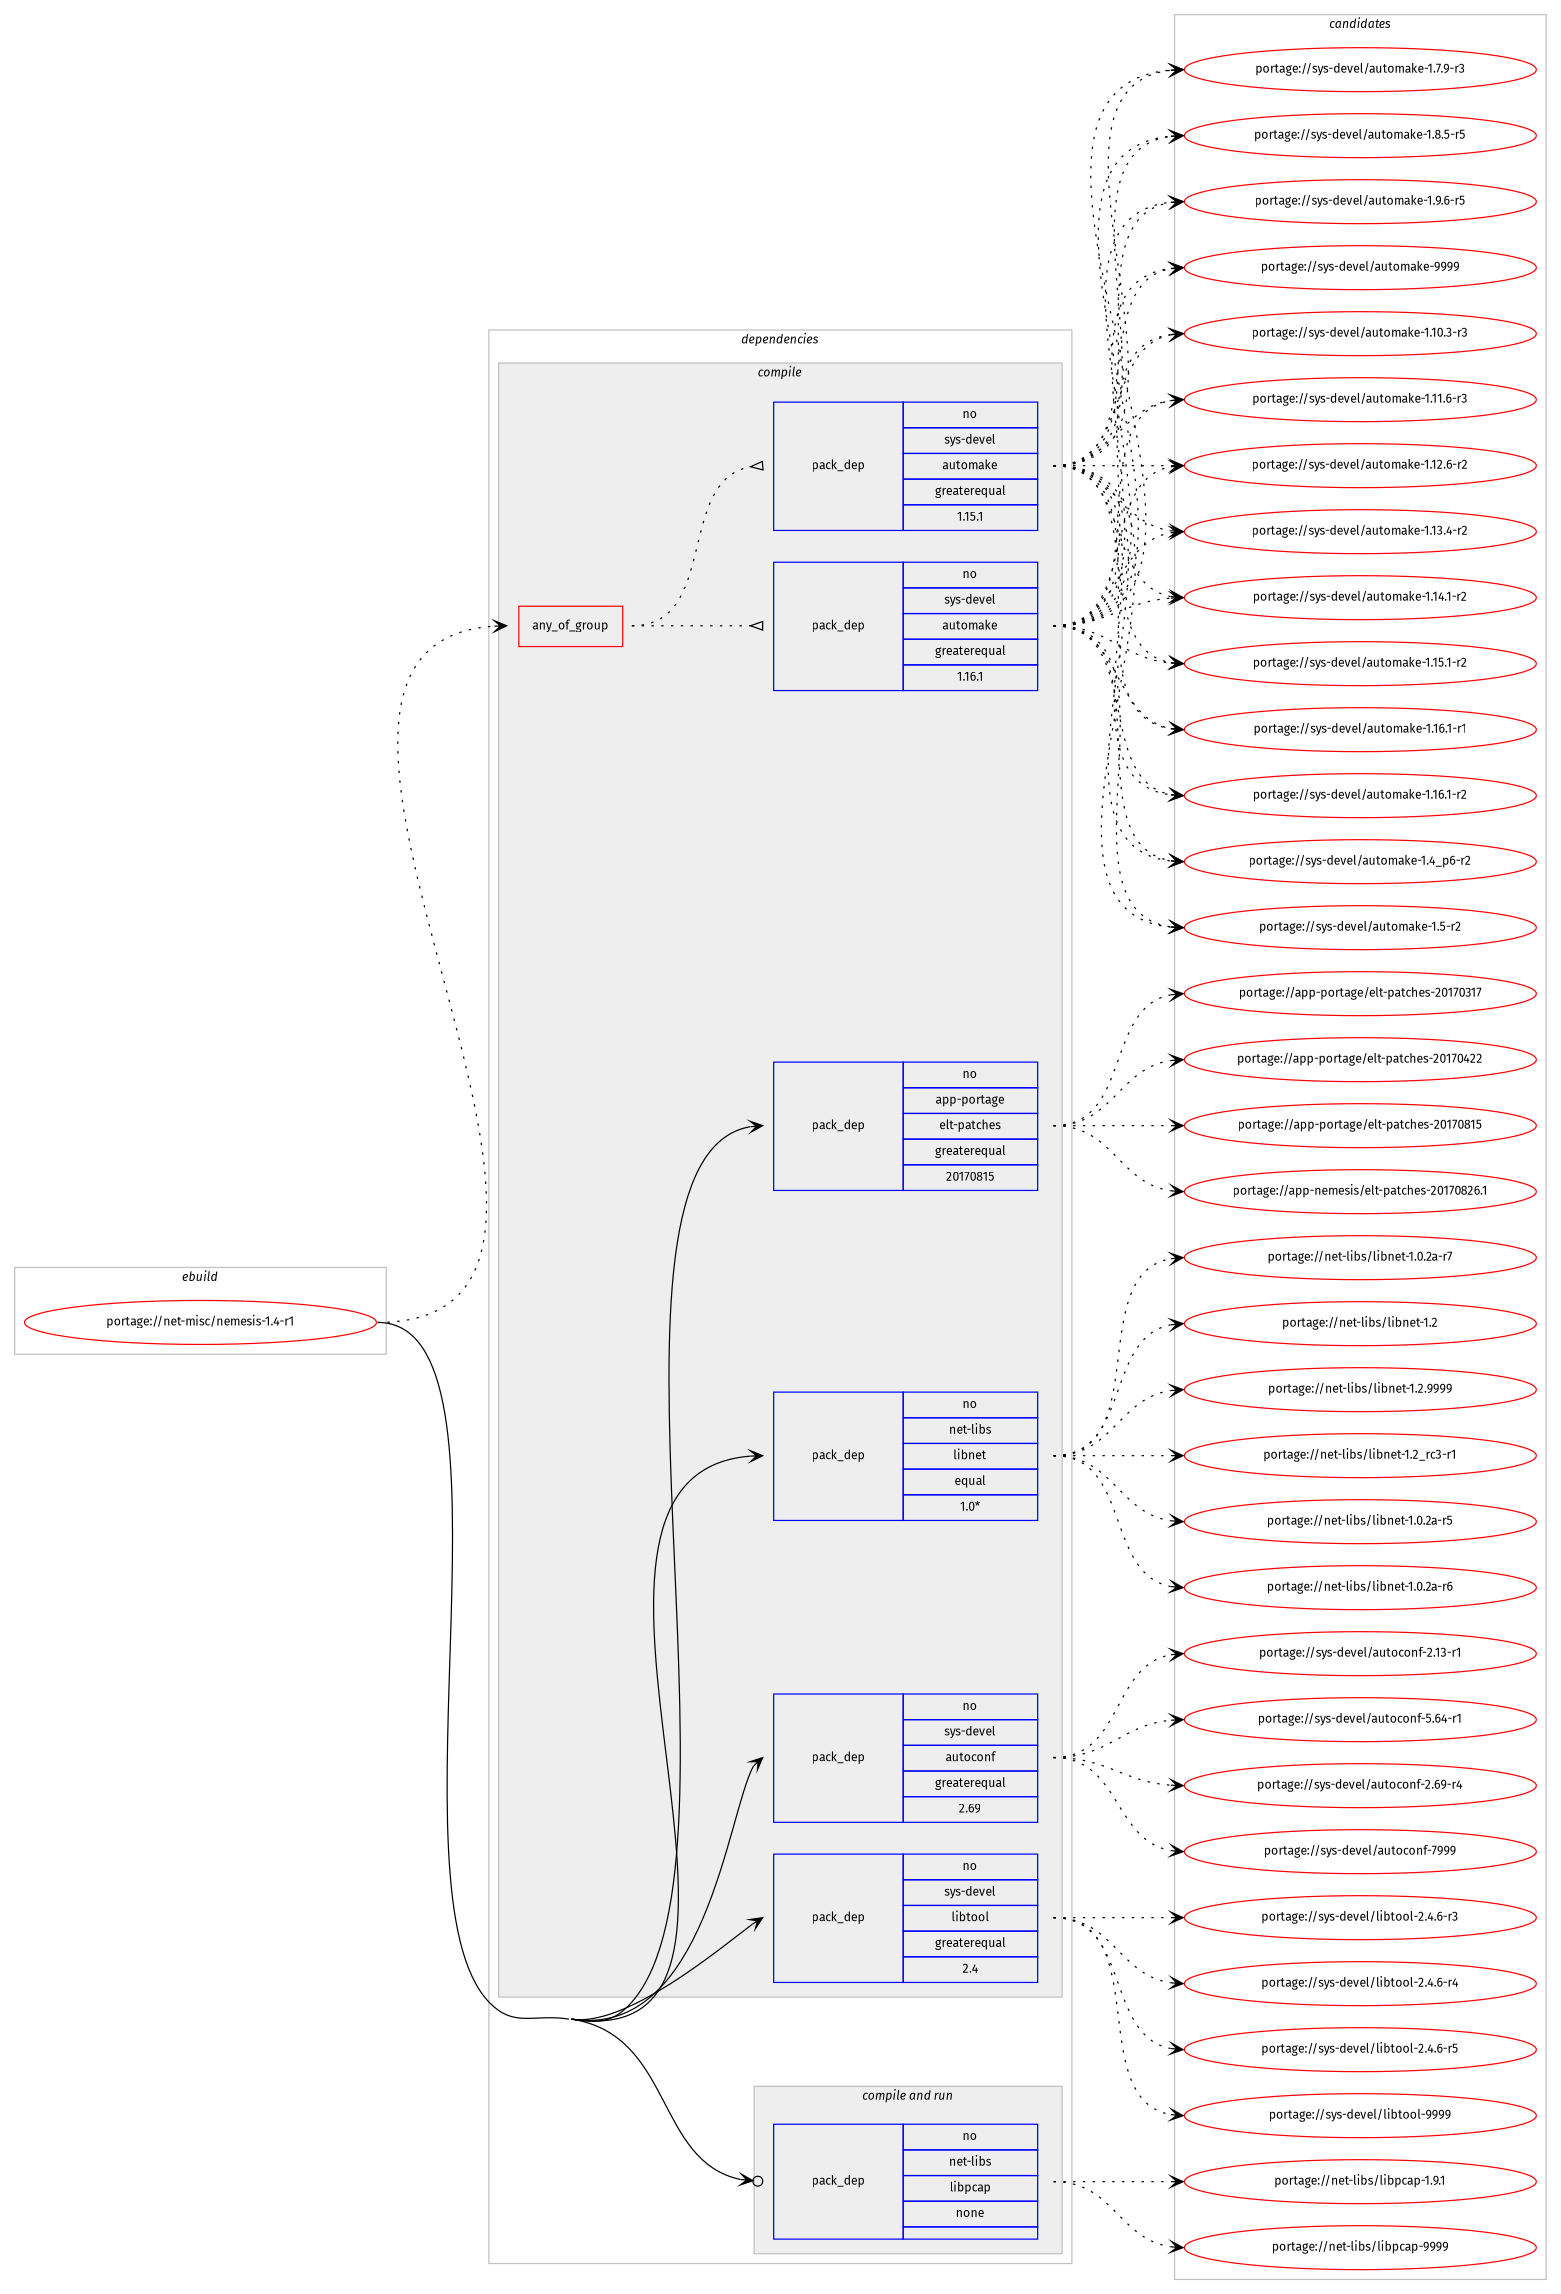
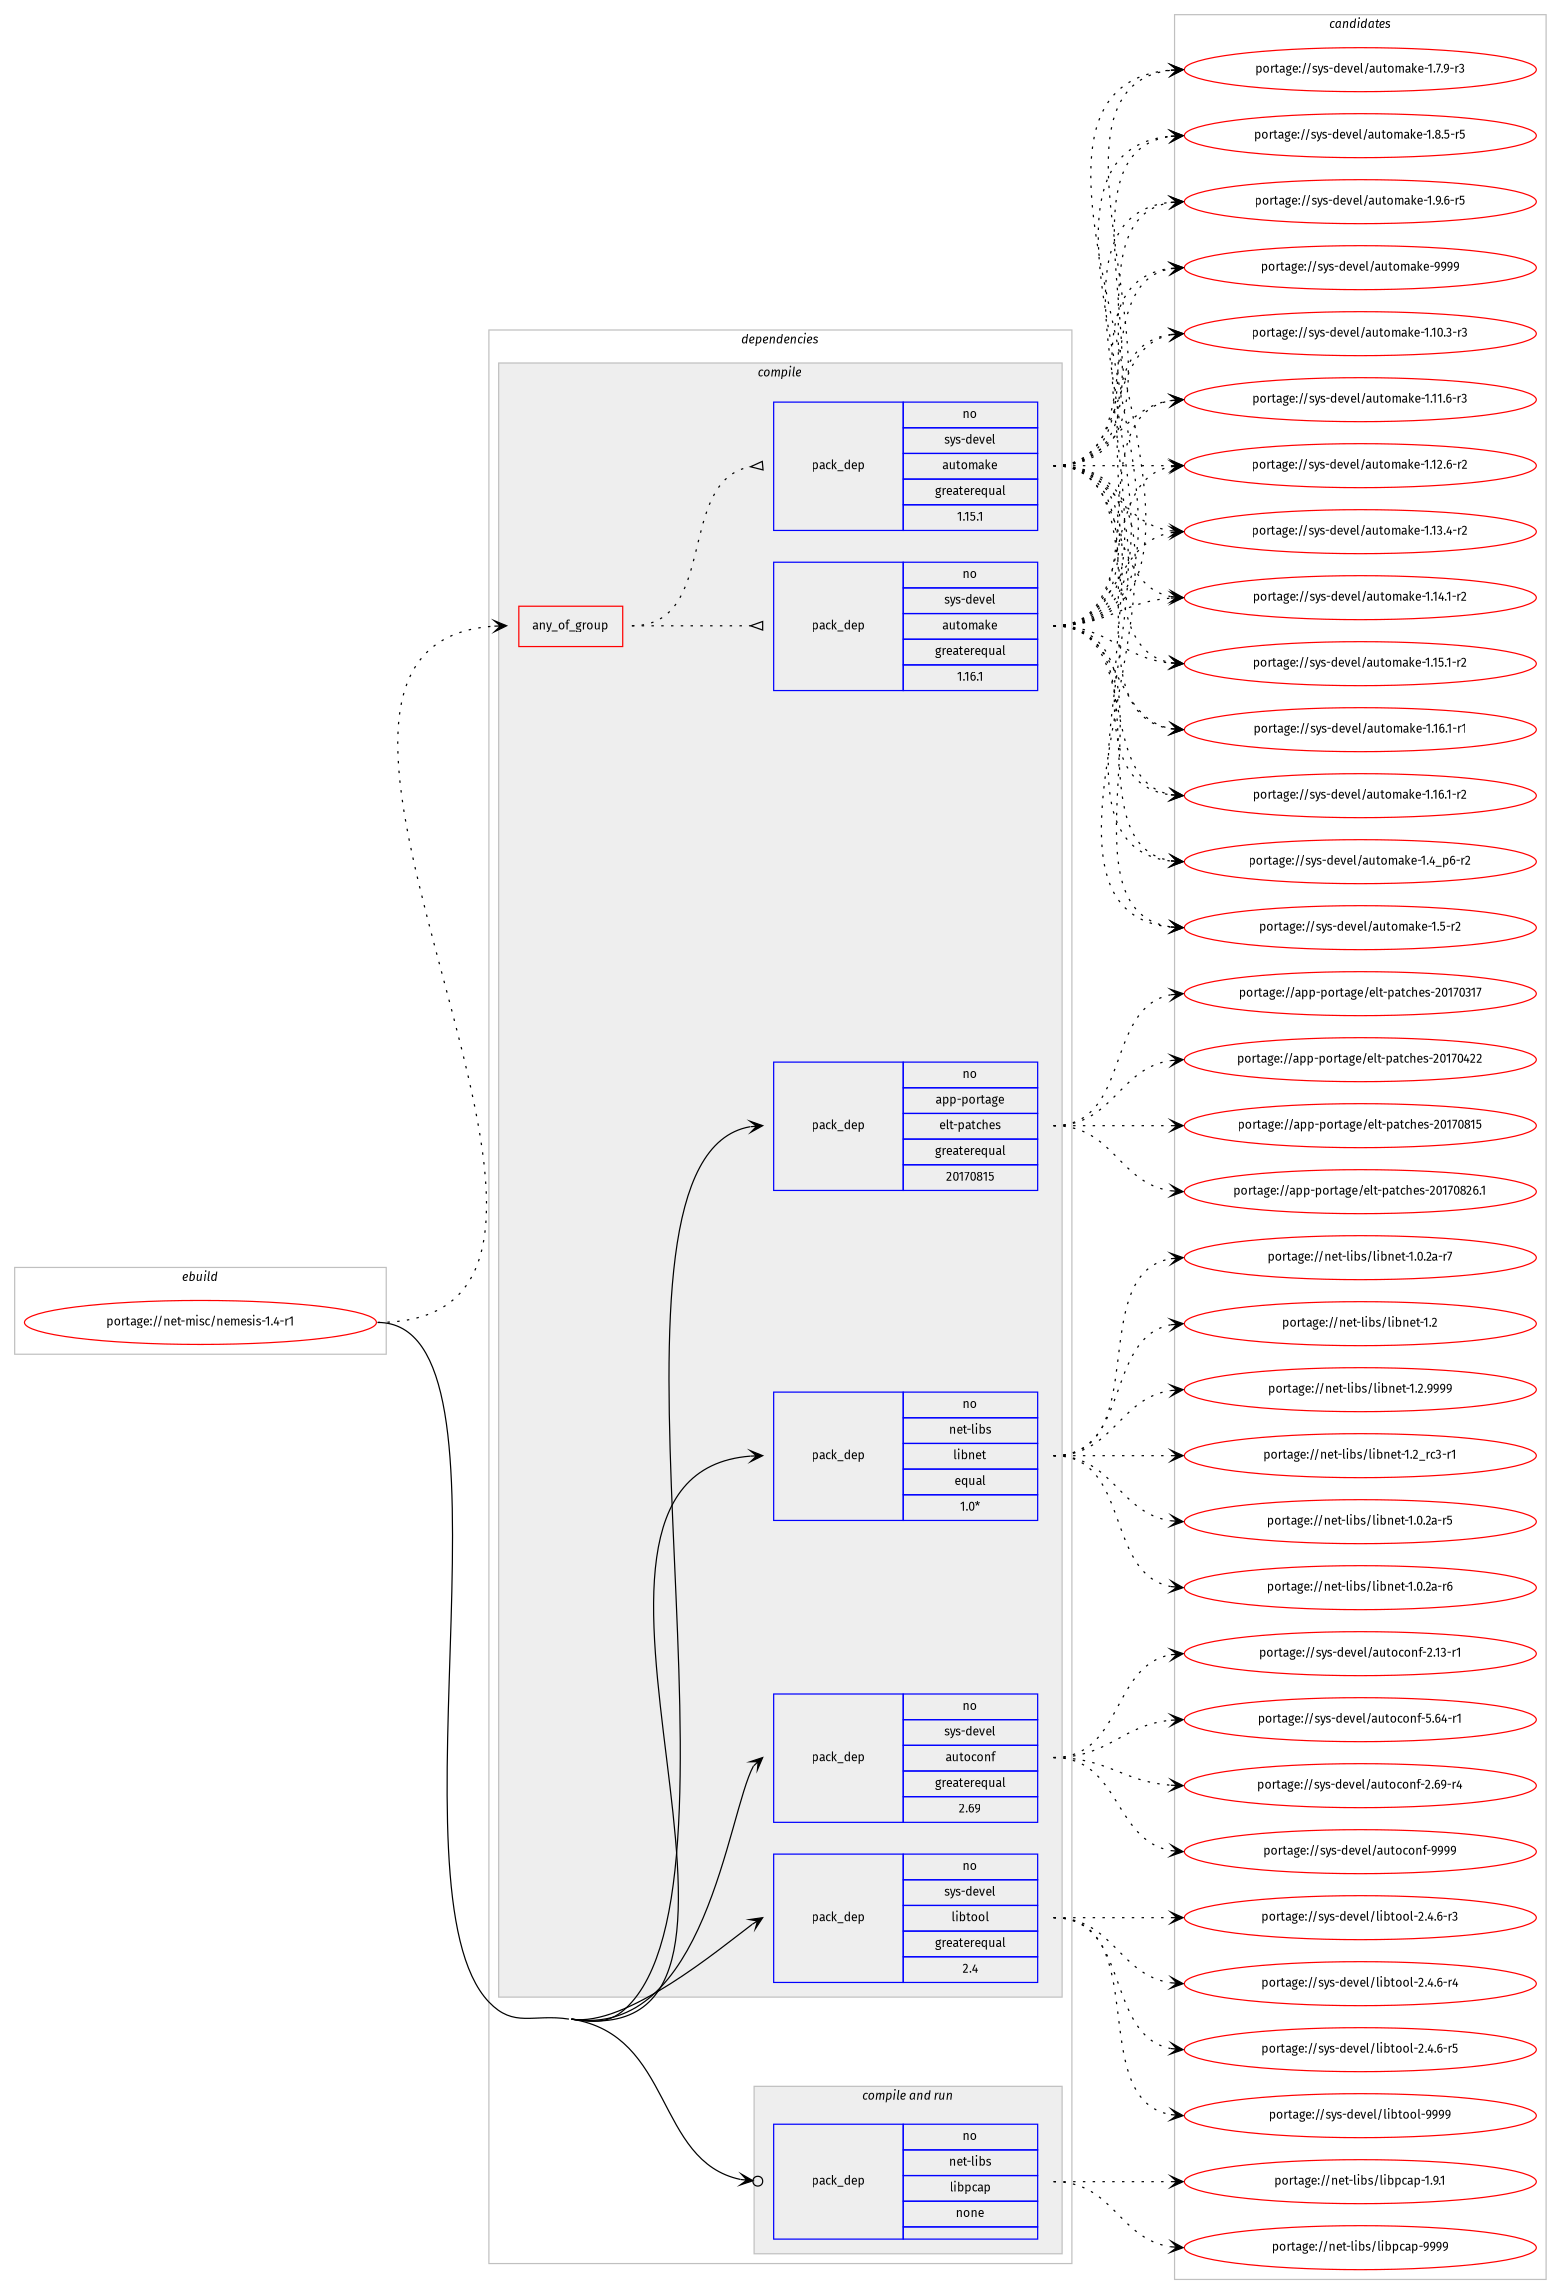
  digraph {
    compound=true
    concentrate=true
    fontname="Fira Sans"
    fontsize=10
    newrank=true
    rankdir=LR
    ranksep=1.5
    node [color=red fontname="Fira Sans" fontsize=10]
    edge [arrowhead=vee fontname="Fira Sans" headport=w style=dotted tailport=e weight=100]
    n1 [label="portage://net-misc/nemesis-1.4-r1" width=4]
    n2 [color=blue label=<<TABLE BORDER="0" CELLBORDER="1" CELLSPACING="0" CELLPADDING="4" WIDTH="220"><TR><TD ROWSPAN="6" CELLPADDING="30">pack_dep</TD></TR><TR><TD WIDTH="110">no</TD></TR><TR><TD>sys-devel</TD></TR><TR><TD>automake</TD></TR><TR><TD>greaterequal</TD></TR><TR><TD>1.16.1</TD></TR></TABLE>> shape=none]
    n3 [color=blue label=<<TABLE BORDER="0" CELLBORDER="1" CELLSPACING="0" CELLPADDING="4" WIDTH="220"><TR><TD ROWSPAN="6" CELLPADDING="30">pack_dep</TD></TR><TR><TD WIDTH="110">no</TD></TR><TR><TD>sys-devel</TD></TR><TR><TD>automake</TD></TR><TR><TD>greaterequal</TD></TR><TR><TD>1.15.1</TD></TR></TABLE>> shape=none]
    n4 [label=<<TABLE BORDER="0" CELLBORDER="1" CELLSPACING="0" CELLPADDING="4"><TR><TD CELLPADDING="10">any_of_group</TD></TR></TABLE>> shape=none]
    n5 [color=blue label=<<TABLE BORDER="0" CELLBORDER="1" CELLSPACING="0" CELLPADDING="4" WIDTH="220"><TR><TD ROWSPAN="6" CELLPADDING="30">pack_dep</TD></TR><TR><TD WIDTH="110">no</TD></TR><TR><TD>app-portage</TD></TR><TR><TD>elt-patches</TD></TR><TR><TD>greaterequal</TD></TR><TR><TD>20170815</TD></TR></TABLE>> shape=none]
    n6 [color=blue label=<<TABLE BORDER="0" CELLBORDER="1" CELLSPACING="0" CELLPADDING="4" WIDTH="220"><TR><TD ROWSPAN="6" CELLPADDING="30">pack_dep</TD></TR><TR><TD WIDTH="110">no</TD></TR><TR><TD>net-libs</TD></TR><TR><TD>libnet</TD></TR><TR><TD>equal</TD></TR><TR><TD>1.0*</TD></TR></TABLE>> shape=none]
    n7 [color=blue label=<<TABLE BORDER="0" CELLBORDER="1" CELLSPACING="0" CELLPADDING="4" WIDTH="220"><TR><TD ROWSPAN="6" CELLPADDING="30">pack_dep</TD></TR><TR><TD WIDTH="110">no</TD></TR><TR><TD>sys-devel</TD></TR><TR><TD>autoconf</TD></TR><TR><TD>greaterequal</TD></TR><TR><TD>2.69</TD></TR></TABLE>> shape=none]
    n8 [color=blue label=<<TABLE BORDER="0" CELLBORDER="1" CELLSPACING="0" CELLPADDING="4" WIDTH="220"><TR><TD ROWSPAN="6" CELLPADDING="30">pack_dep</TD></TR><TR><TD WIDTH="110">no</TD></TR><TR><TD>sys-devel</TD></TR><TR><TD>libtool</TD></TR><TR><TD>greaterequal</TD></TR><TR><TD>2.4</TD></TR></TABLE>> shape=none]
    n9 [color=blue label=<<TABLE BORDER="0" CELLBORDER="1" CELLSPACING="0" CELLPADDING="4" WIDTH="220"><TR><TD ROWSPAN="6" CELLPADDING="30">pack_dep</TD></TR><TR><TD WIDTH="110">no</TD></TR><TR><TD>net-libs</TD></TR><TR><TD>libpcap</TD></TR><TR><TD>none</TD></TR><TR><TD></TD></TR></TABLE>> shape=none]
    n10 [label="portage://sys-devel/automake-1.10.3-r3" width=4]
    n11 [label="portage://sys-devel/automake-1.11.6-r3" width=4]
    n12 [label="portage://sys-devel/automake-1.12.6-r2" width=4]
    n13 [label="portage://sys-devel/automake-1.13.4-r2" width=4]
    n14 [label="portage://sys-devel/automake-1.14.1-r2" width=4]
    n15 [label="portage://sys-devel/automake-1.15.1-r2" width=4]
    n16 [label="portage://sys-devel/automake-1.16.1-r1" width=4]
    n17 [label="portage://sys-devel/automake-1.16.1-r2" width=4]
    n18 [label="portage://sys-devel/automake-1.4_p6-r2" width=4]
    n19 [label="portage://sys-devel/automake-1.5-r2" width=4]
    n20 [label="portage://sys-devel/automake-1.7.9-r3" width=4]
    n21 [label="portage://sys-devel/automake-1.8.5-r5" width=4]
    n22 [label="portage://sys-devel/automake-1.9.6-r5" width=4]
    n23 [label="portage://sys-devel/automake-9999" width=4]
    n24 [label="portage://app-portage/elt-patches-20170317" width=4]
    n25 [label="portage://app-portage/elt-patches-20170422" width=4]
    n26 [label="portage://app-portage/elt-patches-20170815" width=4]
-   n27 [label="portage://app-nemesis/elt-patches-20170826.1" width=4]
+   n27 [label="portage://app-portage/elt-patches-20170826.1" width=4]
    n28 [label="portage://net-libs/libnet-1.0.2a-r5" width=4]
    n29 [label="portage://net-libs/libnet-1.0.2a-r6" width=4]
    n30 [label="portage://net-libs/libnet-1.0.2a-r7" width=4]
    n31 [label="portage://net-libs/libnet-1.2" width=4]
    n32 [label="portage://net-libs/libnet-1.2.9999" width=4]
    n33 [label="portage://net-libs/libnet-1.2_rc3-r1" width=4]
    n34 [label="portage://sys-devel/autoconf-2.13-r1" width=4]
    n35 [label="portage://sys-devel/autoconf-5.64-r1" width=4]
    n36 [label="portage://sys-devel/autoconf-2.69-r4" width=4]
-   n37 [label="portage://sys-devel/autoconf-7999" width=4]
+   n37 [label="portage://sys-devel/autoconf-9999" width=4]
    n38 [label="portage://sys-devel/libtool-2.4.6-r3" width=4]
    n39 [label="portage://sys-devel/libtool-2.4.6-r4" width=4]
    n40 [label="portage://sys-devel/libtool-2.4.6-r5" width=4]
    n41 [label="portage://sys-devel/libtool-9999" width=4]
    n42 [label="portage://net-libs/libpcap-1.9.1" width=4]
    n43 [label="portage://net-libs/libpcap-9999" width=4]
    subgraph cluster_1 {
      color=gray
      label=<<i>ebuild</i>>
      rank=same
      n1
    }
    subgraph cluster_2 {
      color=gray
      label=<<i>dependencies</i>>
      subgraph cluster_3 {
        color=gray
        fillcolor="#eeeeee"
        label=<<i>compile</i>>
        style=filled
        subgraph sub_4 {
          color=gray
          fillcolor="#eeeeee"
          label=<<i>compile</i>>
          style=filled
          n4
          subgraph sub_5 {
            color=gray
            fillcolor="#eeeeee"
            label=<<i>compile</i>>
            style=filled
            n2
          }
          subgraph sub_6 {
            color=gray
            fillcolor="#eeeeee"
            label=<<i>compile</i>>
            style=filled
            n3
          }
        }
        subgraph sub_7 {
          color=gray
          fillcolor="#eeeeee"
          label=<<i>compile</i>>
          style=filled
          n5
        }
        subgraph sub_8 {
          color=gray
          fillcolor="#eeeeee"
          label=<<i>compile</i>>
          style=filled
          n6
        }
        subgraph sub_9 {
          color=gray
          fillcolor="#eeeeee"
          label=<<i>compile</i>>
          style=filled
          n7
        }
        subgraph sub_10 {
          color=gray
          fillcolor="#eeeeee"
          label=<<i>compile</i>>
          style=filled
          n8
        }
      }
      subgraph cluster_11 {
        color=gray
        fillcolor="#eeeeee"
        label=<<i>compile and run</i>>
        style=filled
        subgraph sub_12 {
          color=gray
          fillcolor="#eeeeee"
          label=<<i>compile and run</i>>
          style=filled
          n9
        }
      }
      subgraph cluster_13 {
        color=gray
        fillcolor="#eeeeee"
        label=<<i>run</i>>
        style=filled
      }
    }
    subgraph cluster_14 {
      color=gray
      label=<<i>candidates</i>>
      rank=same
      subgraph sub_15 {
        color=black
        label=<<i>candidates</i>>
        nodesep=1
        rank=same
        n10
        n11
        n12
        n13
        n14
        n15
        n16
        n17
        n18
        n19
        n20
        n21
        n22
        n23
      }
      subgraph sub_16 {
        color=black
        label=<<i>candidates</i>>
        nodesep=1
        rank=same
        n10
        n11
        n12
        n13
        n14
        n15
        n16
        n17
        n18
        n19
        n20
        n21
        n22
        n23
      }
      subgraph sub_17 {
        color=black
        label=<<i>candidates</i>>
        nodesep=1
        rank=same
        n24
        n25
        n26
        n27
      }
      subgraph sub_18 {
        color=black
        label=<<i>candidates</i>>
        nodesep=1
        rank=same
        n28
        n29
        n30
        n31
        n32
        n33
      }
      subgraph sub_19 {
        color=black
        label=<<i>candidates</i>>
        nodesep=1
        rank=same
        n34
        n35
        n36
        n37
      }
      subgraph sub_20 {
        color=black
        label=<<i>candidates</i>>
        nodesep=1
        rank=same
        n38
        n39
        n40
        n41
      }
      subgraph sub_21 {
        color=black
        label=<<i>candidates</i>>
        nodesep=1
        rank=same
        n42
        n43
      }
    }
    n1 -> n4 [weight=20]
    n1 -> n5 [style=solid weight=20]
    n1 -> n6 [style=solid weight=20]
    n1 -> n7 [style=solid weight=20]
    n1 -> n8 [style=solid weight=20]
    n1 -> n9 [arrowhead=odotvee style=solid weight=20]
    n2 -> n10
    n2 -> n11
    n2 -> n12
    n2 -> n13
    n2 -> n14
    n2 -> n15
    n2 -> n16
    n2 -> n17
    n2 -> n18
    n2 -> n19
    n2 -> n20
    n2 -> n21
    n2 -> n22
    n2 -> n23
    n3 -> n10
    n3 -> n11
    n3 -> n12
    n3 -> n13
    n3 -> n14
    n3 -> n15
    n3 -> n16
    n3 -> n17
    n3 -> n18
    n3 -> n19
    n3 -> n20
    n3 -> n21
    n3 -> n22
    n3 -> n23
    n4 -> n2 [arrowhead=oinv weight=20]
    n4 -> n3 [arrowhead=oinv weight=20]
    n5 -> n24
    n5 -> n25
    n5 -> n26
    n5 -> n27
    n6 -> n28
    n6 -> n29
    n6 -> n30
    n6 -> n31
    n6 -> n32
    n6 -> n33
    n7 -> n34
    n7 -> n35
    n7 -> n36
    n7 -> n37
    n8 -> n38
    n8 -> n39
    n8 -> n40
    n8 -> n41
    n9 -> n42
    n9 -> n43
  }
